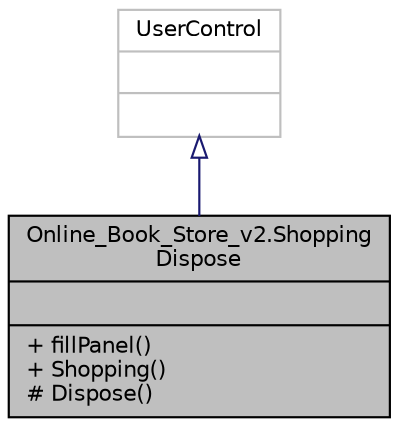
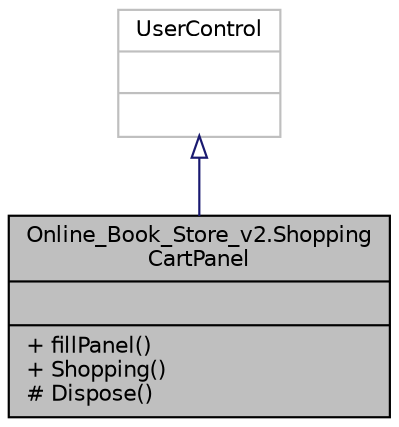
  digraph {
    node [fontname=Helvetica fontsize=10 shape=record style=filled]
-   n1 [color=black fillcolor=grey75 fontcolor=black height=0.2 label="{Online_Book_Store_v2.Shopping\lDispose\n||+ fillPanel()\l+ Shopping()\l# Dispose()\l}" width=0.4]
+   n1 [color=black fillcolor=grey75 fontcolor=black height=0.2 label="{Online_Book_Store_v2.Shopping\lCartPanel\n||+ fillPanel()\l+ Shopping()\l# Dispose()\l}" width=0.4]
    n2 [color=grey75 fillcolor=white height=0.2 label="{UserControl\n||}" width=0.4]
    n2 -> n1 [arrowtail=onormal color=midnightblue dir=back fontname=Helvetica fontsize=10 labelfontname=Helvetica labelfontsize=10 style=solid]
  }
